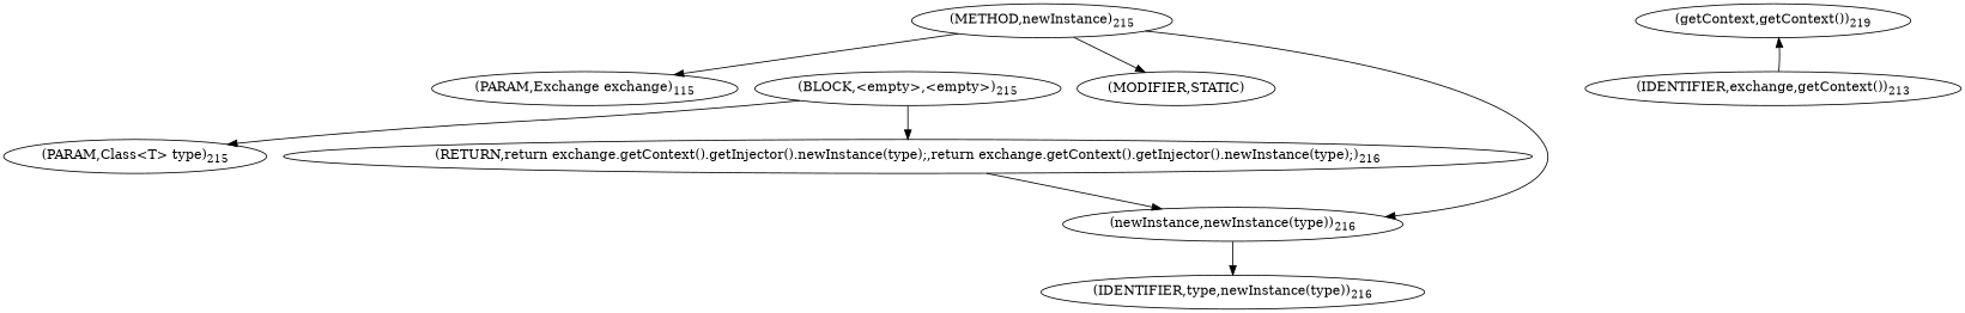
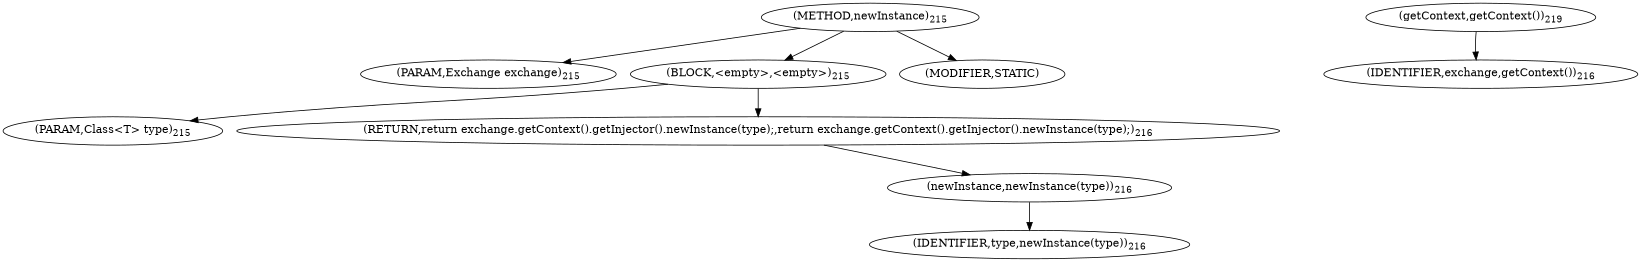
  digraph {
    n1 [label=<(METHOD,newInstance)<SUB>215</SUB>>]
-   n2 [label=<(PARAM,Exchange exchange)<SUB>115</SUB>>]
+   n2 [label=<(PARAM,Exchange exchange)<SUB>215</SUB>>]
    n3 [label=<(BLOCK,&lt;empty&gt;,&lt;empty&gt;)<SUB>215</SUB>>]
    n4 [label=<(MODIFIER,STATIC)>]
    n5 [label=<(PARAM,Class&lt;T&gt; type)<SUB>215</SUB>>]
    n6 [label=<(RETURN,return exchange.getContext().getInjector().newInstance(type);,return exchange.getContext().getInjector().newInstance(type);)<SUB>216</SUB>>]
    n7 [label=<(newInstance,newInstance(type))<SUB>216</SUB>>]
    n8 [label=<(IDENTIFIER,type,newInstance(type))<SUB>216</SUB>>]
    n9 [label=<(getContext,getContext())<SUB>219</SUB>>]
-   n10 [label=<(IDENTIFIER,exchange,getContext())<SUB>213</SUB>>]
+   n10 [label=<(IDENTIFIER,exchange,getContext())<SUB>216</SUB>>]
    n1 -> n2
-   n1 -> n7
+   n1 -> n3
    n1 -> n4
    n3 -> n5
    n3 -> n6
    n6 -> n7
    n7 -> n8
-   n10 -> n9
+   n9 -> n10
  }
